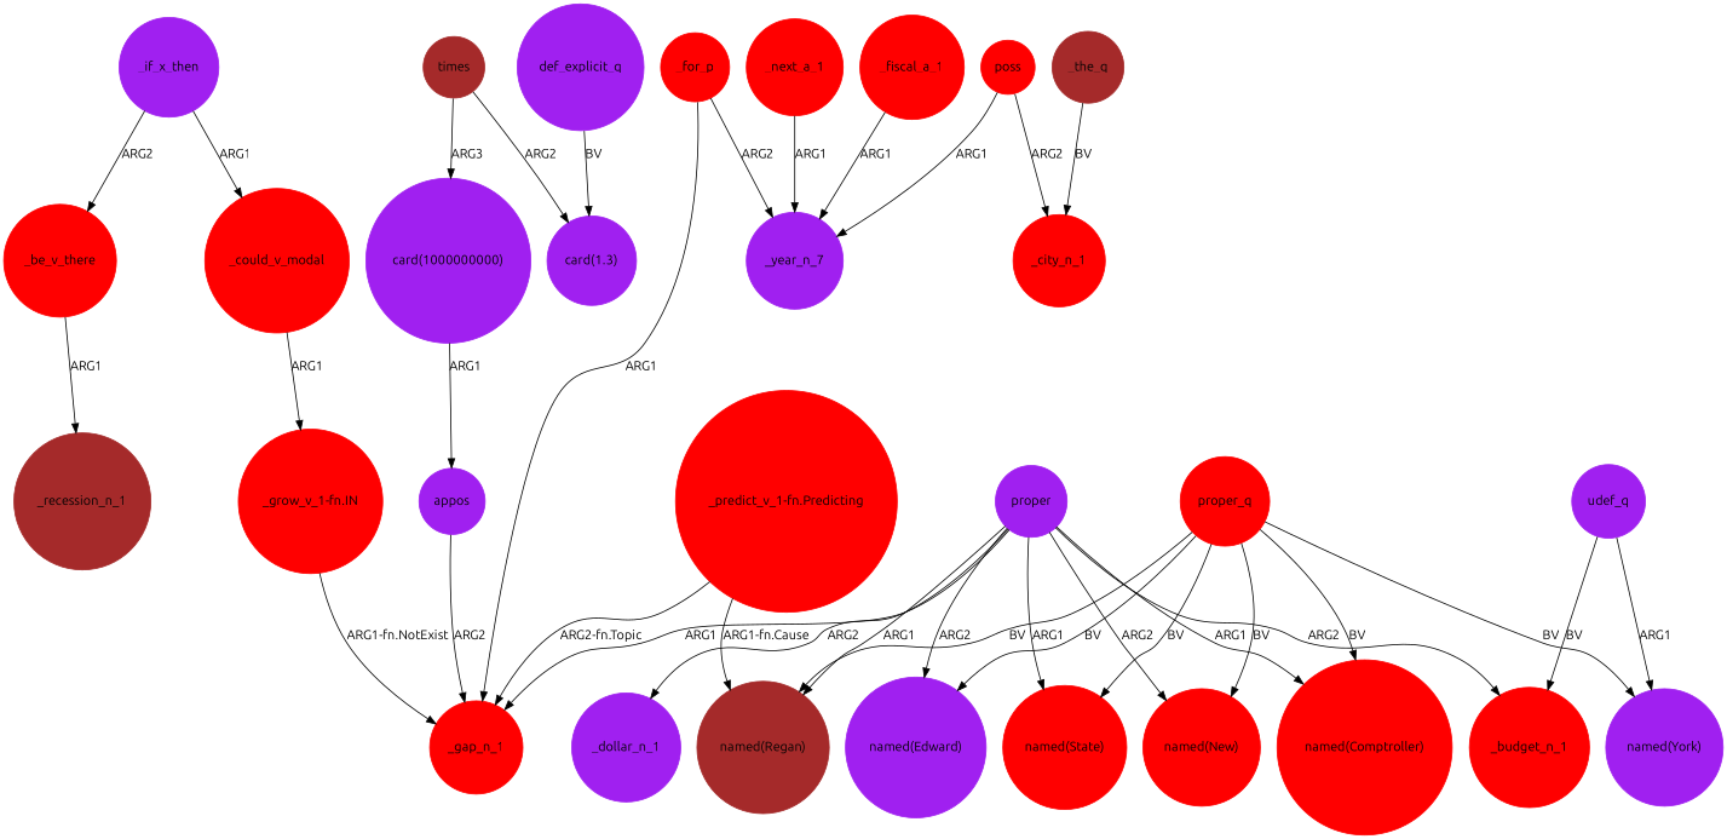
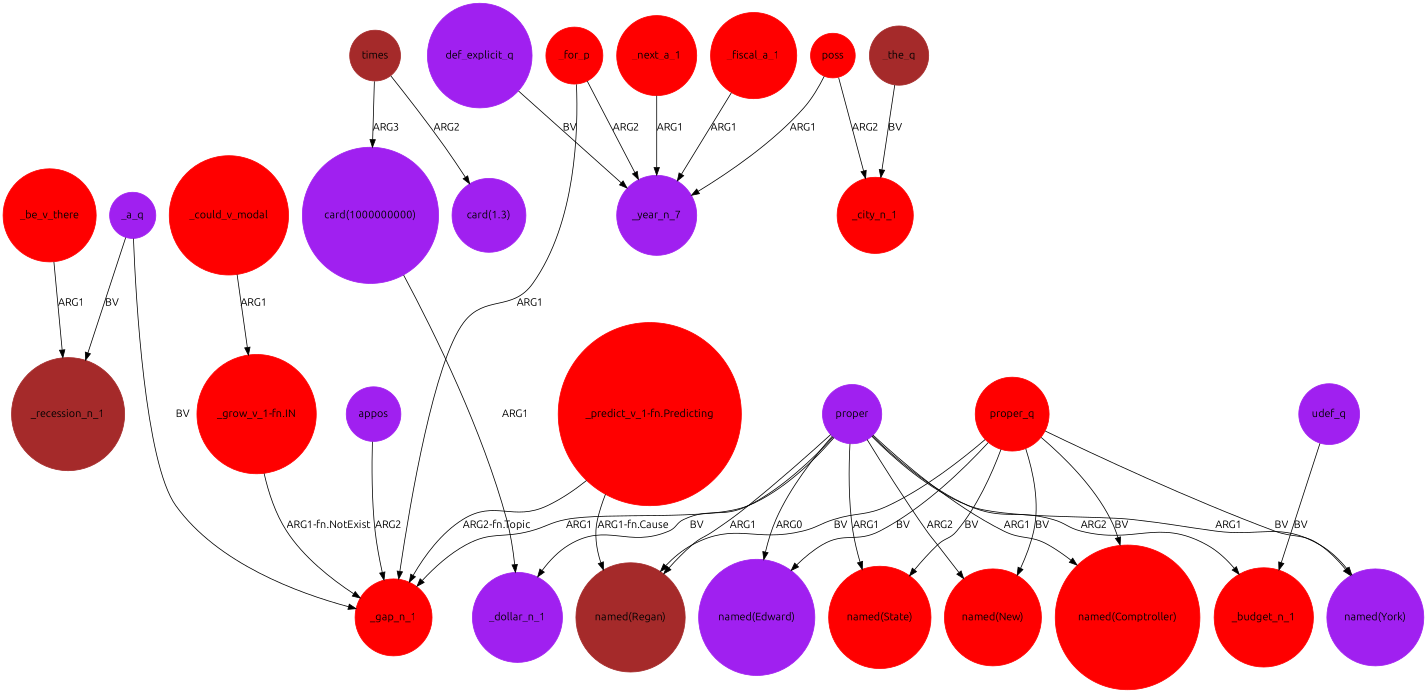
  digraph {
    fontname=Ubuntu
    node [color=red fontname=Ubuntu shape=circle style=filled]
    edge [fontname=Ubuntu]
    _recession_n_1 [color=brown]
    _be_v_there
    n3 [color=purple label=proper]
    "named(New)"
    "named(Comptroller)"
    _gap_n_1
    "named(Regan)" [color=brown]
    _budget_n_1
    "named(Edward)" [color=purple]
    "named(State)"
    "named(York)" [color=purple]
    _dollar_n_1 [color=purple]
    _for_p
    n14 [color=purple label=_year_n_7]
    proper_q
+   _a_q [color=purple]
    times [color=brown]
    "card(1.3)" [color=purple]
    "card(1000000000)" [color=purple]
    appos [color=purple]
-   _if_x_then [color=purple]
    _could_v_modal
    "_grow_v_1-fn.IN"
    poss
    _city_n_1
    "_predict_v_1-fn.Predicting"
    _next_a_1
    udef_q [color=purple]
    _the_q [color=brown]
    _fiscal_a_1
    def_explicit_q [color=purple]
    _be_v_there -> _recession_n_1 [label=ARG1]
    n3 -> "named(New)" [label=ARG2]
    n3 -> "named(Comptroller)" [label=ARG1]
    n3 -> _gap_n_1 [label=ARG1]
    n3 -> "named(Regan)" [label=ARG1]
    n3 -> _budget_n_1 [label=ARG2]
-   n3 -> "named(Edward)" [label=ARG2]
+   n3 -> "named(Edward)" [label=ARG0]
    n3 -> "named(State)" [label=ARG1]
-   udef_q -> "named(York)" [label=ARG1]
-   n3 -> _dollar_n_1 [label=ARG2]
+   n3 -> "named(York)" [label=ARG1]
+   n3 -> _dollar_n_1 [label=BV]
    _for_p -> _gap_n_1 [label=ARG1]
    _for_p -> n14 [label=ARG2]
    proper_q -> "named(New)" [label=BV]
    proper_q -> "named(Comptroller)" [label=BV]
    proper_q -> "named(Regan)" [label=BV]
    proper_q -> "named(Edward)" [label=BV]
    proper_q -> "named(State)" [label=BV]
    proper_q -> "named(York)" [label=BV]
+   _a_q -> _recession_n_1 [label=BV]
+   _a_q -> _gap_n_1 [label=BV]
    times -> "card(1.3)" [label=ARG2]
    times -> "card(1000000000)" [label=ARG3]
-   "card(1000000000)" -> appos [label=ARG1]
+   "card(1000000000)" -> _dollar_n_1 [label=ARG1]
    appos -> _gap_n_1 [label=ARG2]
-   _if_x_then -> _be_v_there [label=ARG2]
-   _if_x_then -> _could_v_modal [label=ARG1]
    _could_v_modal -> "_grow_v_1-fn.IN" [label=ARG1]
    "_grow_v_1-fn.IN" -> _gap_n_1 [label="ARG1-fn.NotExist"]
    poss -> n14 [label=ARG1]
    poss -> _city_n_1 [label=ARG2]
    "_predict_v_1-fn.Predicting" -> _gap_n_1 [label="ARG2-fn.Topic"]
    "_predict_v_1-fn.Predicting" -> "named(Regan)" [label="ARG1-fn.Cause"]
    _next_a_1 -> n14 [label=ARG1]
    udef_q -> _budget_n_1 [label=BV]
    _the_q -> _city_n_1 [label=BV]
    _fiscal_a_1 -> n14 [label=ARG1]
-   def_explicit_q -> "card(1.3)" [label=BV]
+   def_explicit_q -> n14 [label=BV]
  }
